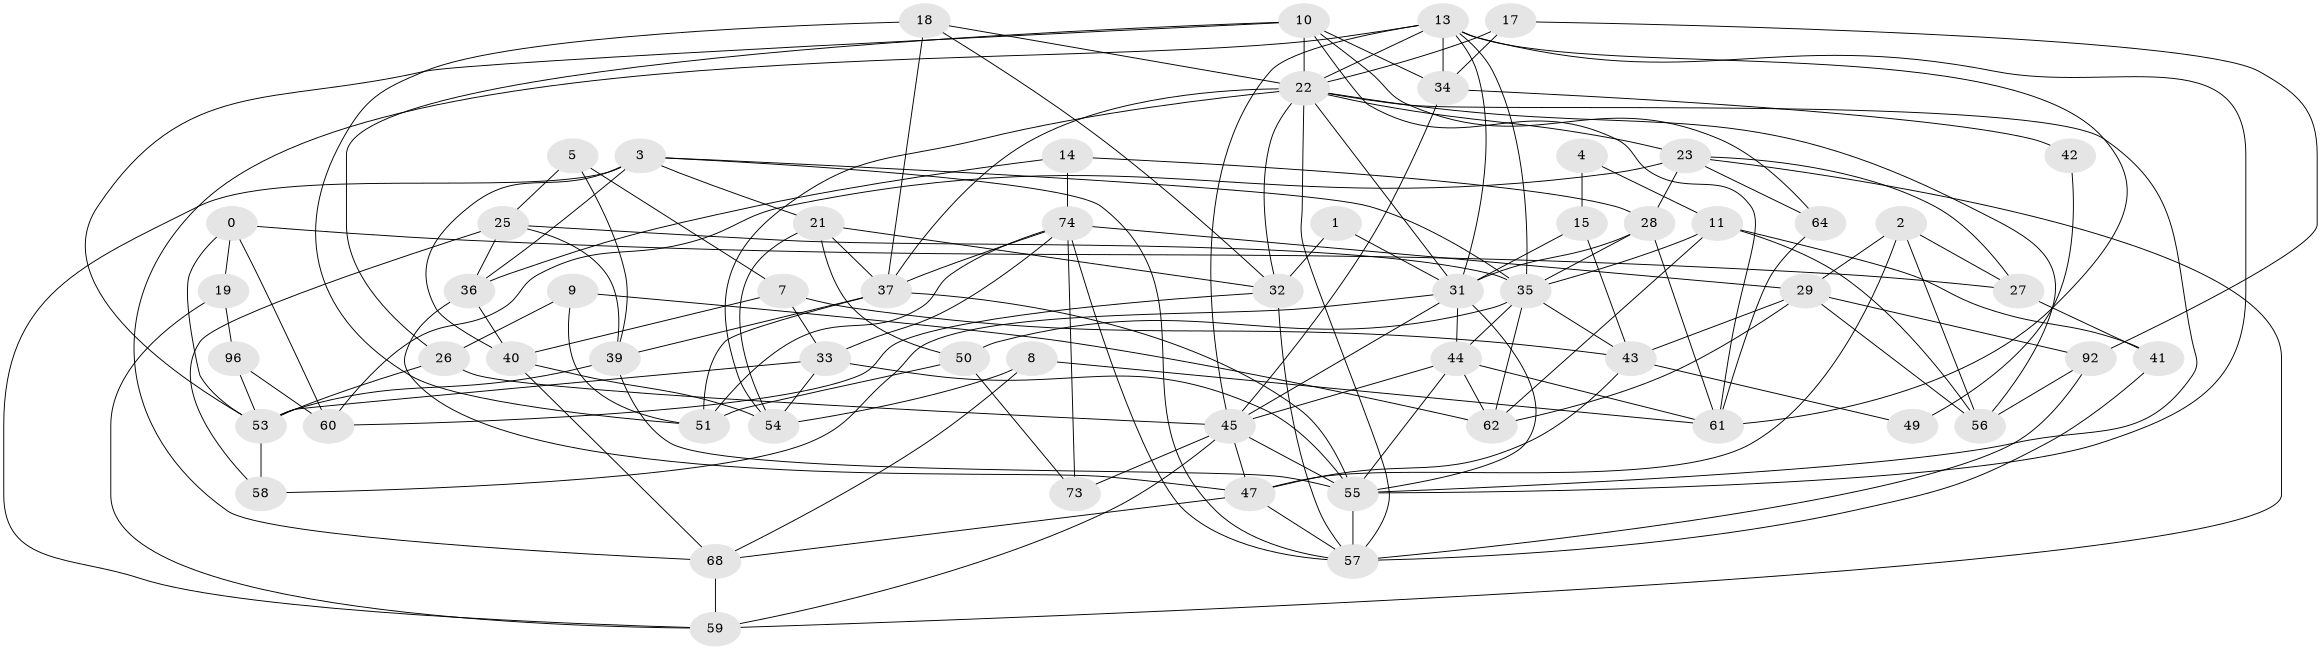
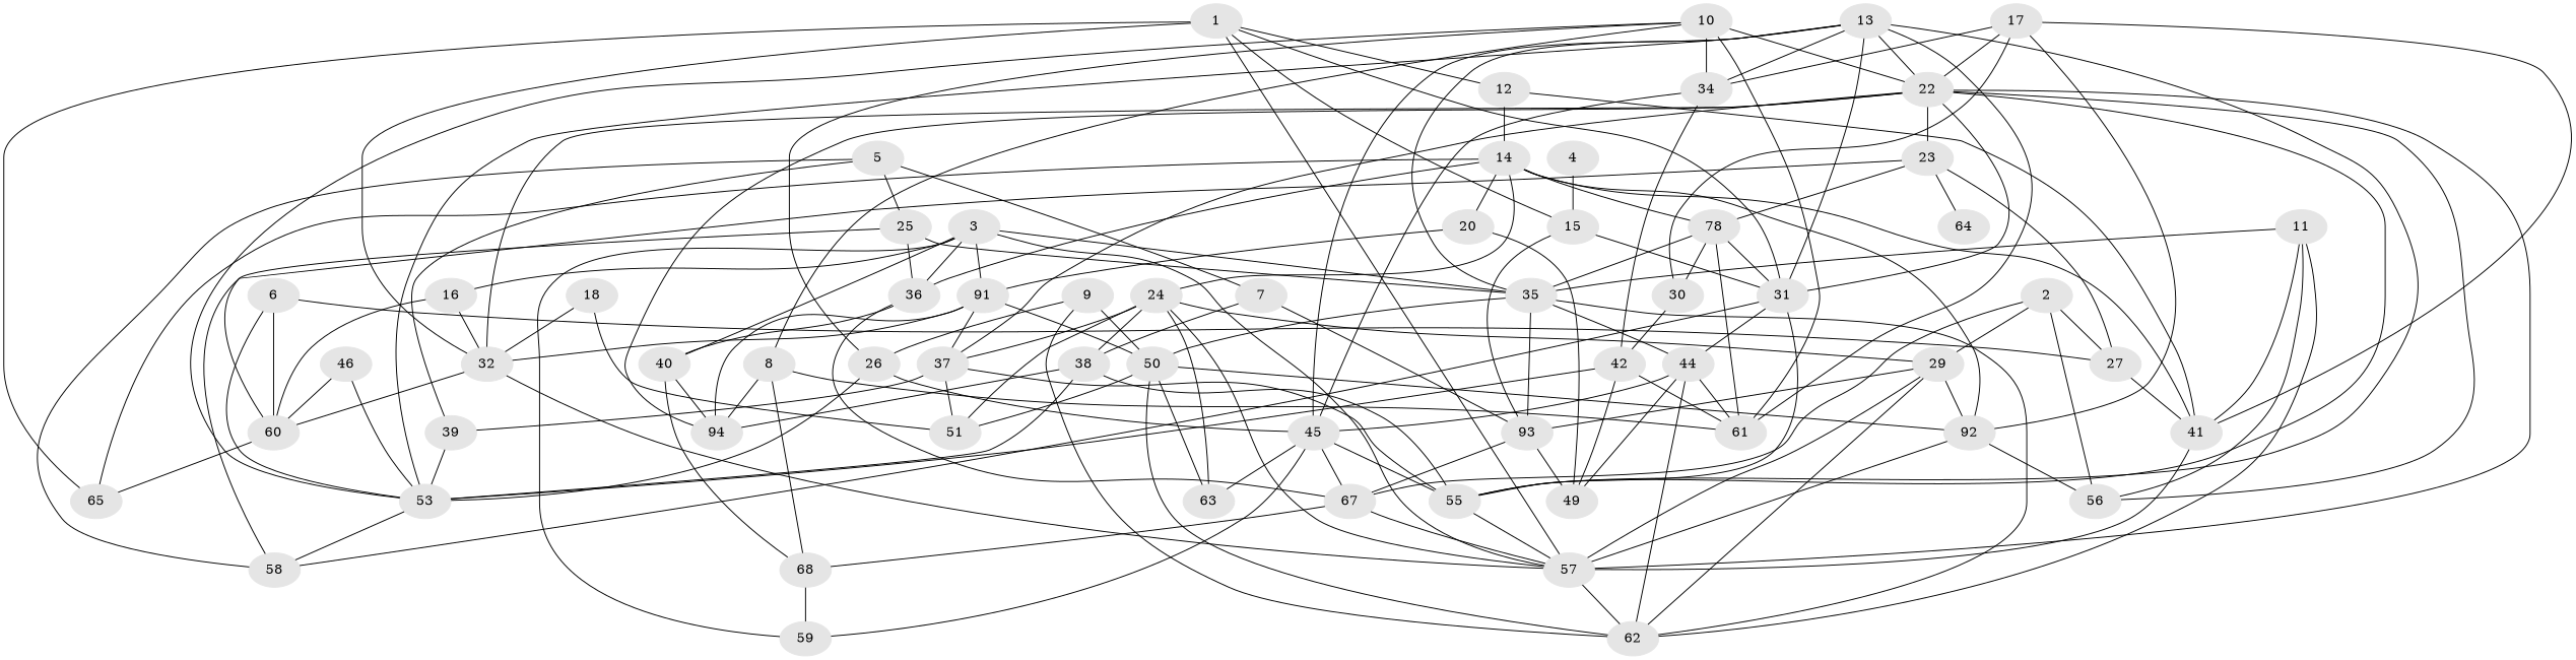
  graph {
    node [color=gray90 style=filled]
    edge [weight=1.0]
    1
+   12
    15
    31
    32
    57
+   65
    41
    14
-   43
+   43 [label=93]
    58
    45
    55
    44
    60
    62
    2
    27
    29
-   47
+   47 [label=67]
    56
    n22 [label=92]
    n23 [label=68]
    3
-   21
+   16
+   21 [label=91]
    35
    36
    40
    59
-   54
+   54 [label=94]
    50
    37
    4
    11
    5
    7
    25
    39
-   33
+   33 [label=38]
    53
-   6 [label=0]
-   19
-   46 [label=96]
+   6
+   46
    49
    8
    61
    9
    26
    51
-   63 [label=73]
+   63
    10
    22
    34
    64
    23
    42
-   24 [label=74]
-   28
+   20
+   24
+   28 [label=78]
    13
+   30
    17
    18
+   1 -- 12
+   1 -- 15
    1 -- 31
    1 -- 32
+   1 -- 57
+   1 -- 65
+   12 -- 41
+   12 -- 14
    15 -- 31
    15 -- 43
    31 -- 58
-   31 -- 45
    31 -- 55
    31 -- 44
    32 -- 57
    32 -- 60
+   57 -- 62
    41 -- 57
+   14 -- 65
+   14 -- 41
+   14 -- n22
    14 -- 36
+   14 -- 20
    14 -- 24
    14 -- 28
    43 -- 47
    43 -- 49
    45 -- 55
    45 -- 47
    45 -- 59
    45 -- 63
    55 -- 57
    44 -- 45
    44 -- 62
-   44 -- 55
+   44 -- 49
    44 -- 61
+   60 -- 65 [weight=2.0]
    2 -- 27
    2 -- 29
    2 -- 47
    2 -- 56
    27 -- 41
-   29 -- 56
+   29 -- 57
    29 -- 43 [weight=2.0]
    29 -- 62
    29 -- n22
    47 -- 57
    47 -- n23
    n22 -- 57
    n22 -- 56
    n23 -- 59
    3 -- 57
+   3 -- 16
    3 -- 21
    3 -- 35
    3 -- 36
    3 -- 40
    3 -- 59
+   16 -- 32
+   16 -- 60
    21 -- 32
    21 -- 54
    21 -- 50
    21 -- 37
    35 -- 43
    35 -- 44
    35 -- 62
    35 -- 50
    36 -- 47
    36 -- 40
    40 -- n23
    40 -- 54
+   50 -- 62 [weight=2.0]
+   50 -- n22
    50 -- 51 [weight=2.0]
    50 -- 63
    37 -- 55
    37 -- 39 [weight=3.0]
    37 -- 51
    4 -- 15
-   4 -- 11
    11 -- 41
    11 -- 62
    11 -- 56
    11 -- 35
+   5 -- 58
    5 -- 7
    5 -- 25
    5 -- 39
    7 -- 43
-   7 -- 40
    7 -- 33
    25 -- 58
    25 -- 35
    25 -- 36 [weight=2.0]
-   25 -- 39
-   39 -- 55
    39 -- 53 [weight=2.0]
    33 -- 55
    33 -- 54
    33 -- 53
    53 -- 58
    6 -- 60
    6 -- 27
    6 -- 53
-   6 -- 19
-   19 -- 59
-   19 -- 46
    46 -- 60
    46 -- 53
    8 -- n23
    8 -- 54
    8 -- 61
    9 -- 62
-   9 -- 51
+   9 -- 50
    9 -- 26
    26 -- 45
    26 -- 53
    10 -- 53
    10 -- 61
    10 -- 26
    10 -- 22 [weight=2.0]
    10 -- 34
-   10 -- 64
+   10 -- 8
    22 -- 31
    22 -- 32
    22 -- 57 [weight=2.0]
    22 -- 55
    22 -- 56
    22 -- 54
    22 -- 37
    22 -- 23
    34 -- 45
    34 -- 42
    23 -- 60
    23 -- 27
-   23 -- 59
    23 -- 64
    23 -- 28
+   42 -- 53
    42 -- 49
-   64 -- 61 [weight=2.0]
+   42 -- 61 [weight=2.0]
+   20 -- 21
+   20 -- 49
    24 -- 57
    24 -- 29
    24 -- 37
    24 -- 33
    24 -- 51
    24 -- 63
    28 -- 31
    28 -- 35
    28 -- 61
+   28 -- 30
    13 -- 31
    13 -- 45
    13 -- 55
-   13 -- n23
+   13 -- 53
    13 -- 35
    13 -- 61
    13 -- 22
    13 -- 34
+   30 -- 42
+   17 -- 41
    17 -- n22
    17 -- 22
    17 -- 34
+   17 -- 30
    18 -- 32
-   18 -- 37
    18 -- 51
-   18 -- 22
  }
